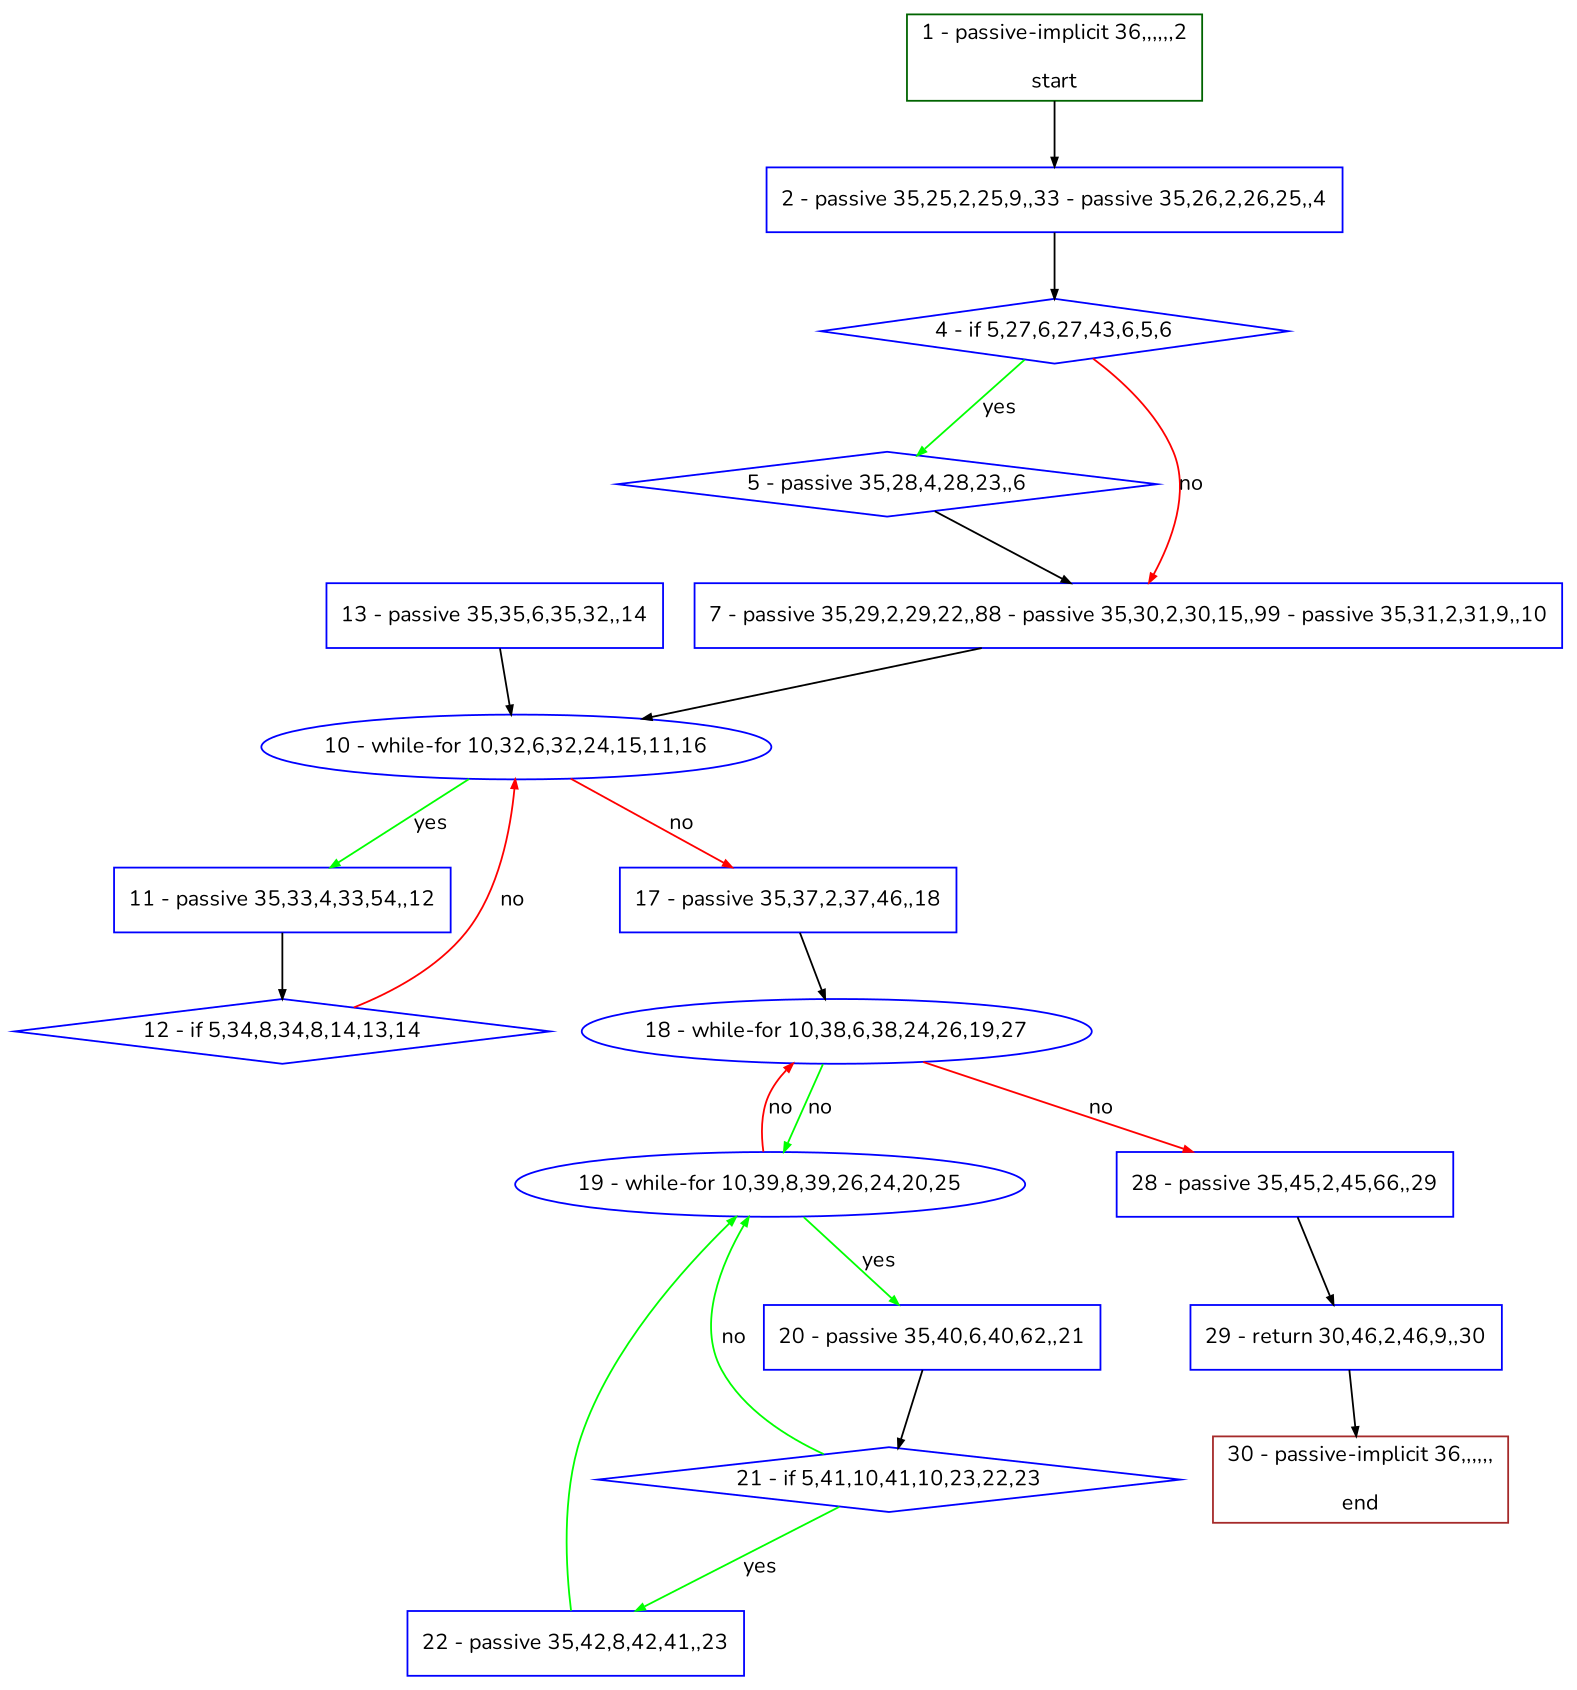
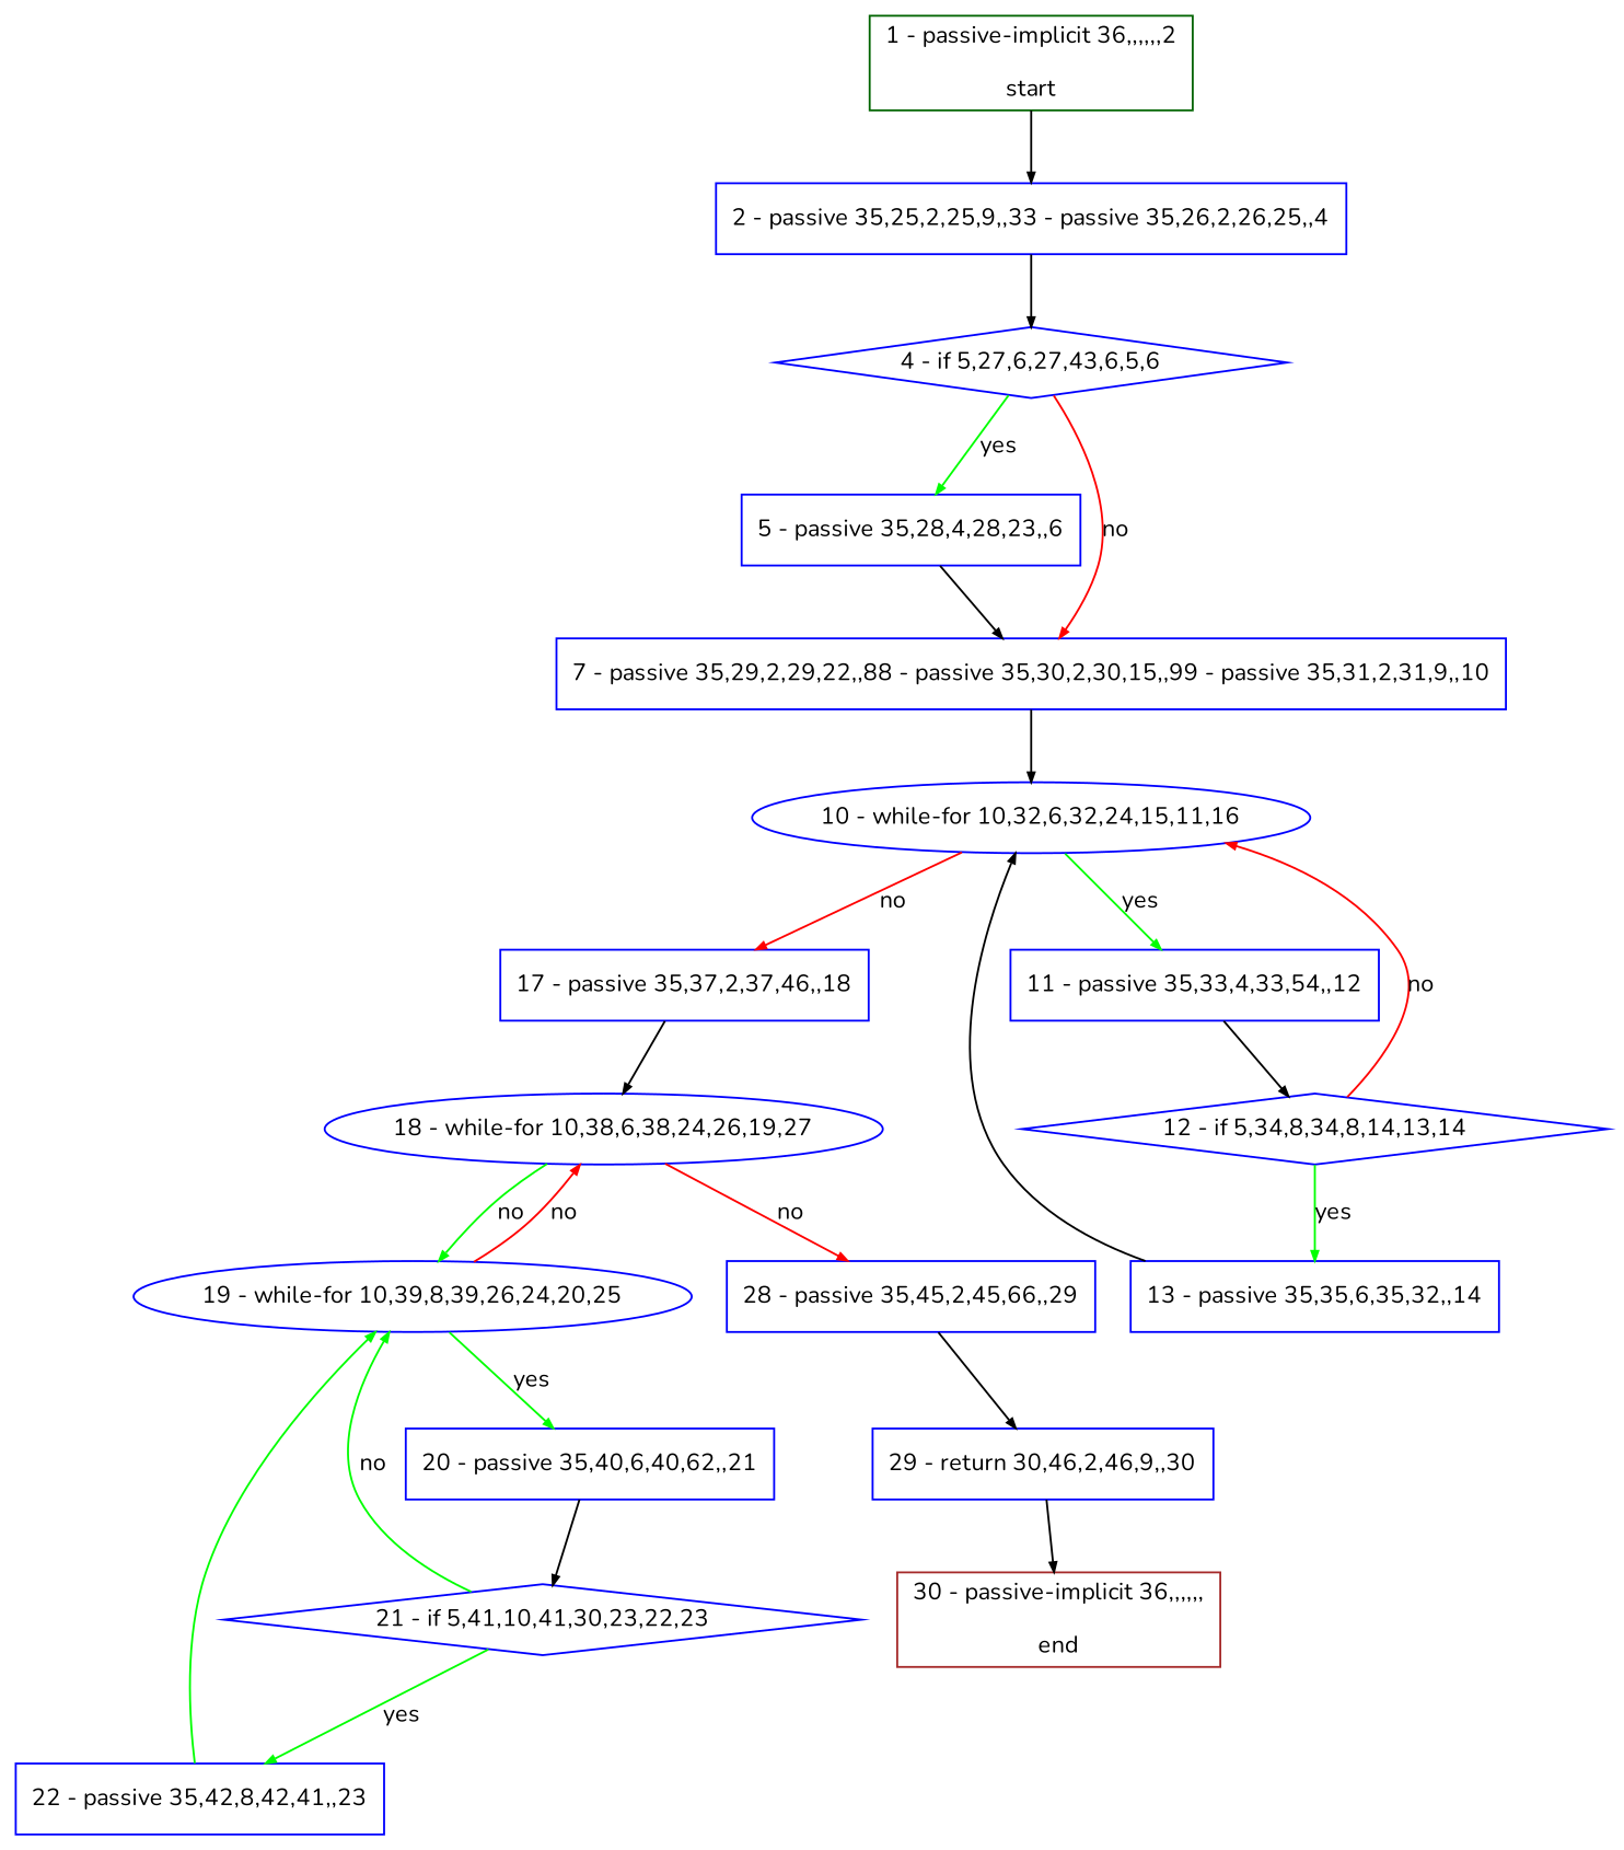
  digraph {
    bgcolor=white
    compound=true
    fillcolor="#FFFFCC"
    fontname=Nunito
    fontsize=12
    pack=true
    packmode=clust
    style="rounded,filled"
    node [color="#0000ff" compound=true fillcolor="#ffffff" fixedsize=false fontname=Nunito fontsize=12 node_initialized=no shape=box style=filled]
    edge [arrowhead=normal arrowsize=0.5 arrowtail=none color="#000000" compound=true dir=forward fontcolor=black fontname=Nunito fontsize=12]
    n1 [label="2 - passive 35,25,2,25,9,,33 - passive 35,26,2,26,25,,4"]
    n2 [label="4 - if 5,27,6,27,43,6,5,6" shape=diamond]
-   n3 [label="5 - passive 35,28,4,28,23,,6" shape=diamond]
+   n3 [label="5 - passive 35,28,4,28,23,,6"]
    n4 [label="7 - passive 35,29,2,29,22,,88 - passive 35,30,2,30,15,,99 - passive 35,31,2,31,9,,10"]
    n5 [color="#006400" label="1 - passive-implicit 36,,,,,,2\n\nstart"]
    n6 [label="10 - while-for 10,32,6,32,24,15,11,16" shape=oval]
    n7 [label="11 - passive 35,33,4,33,54,,12"]
    n8 [label="17 - passive 35,37,2,37,46,,18"]
    n9 [label="12 - if 5,34,8,34,8,14,13,14" shape=diamond]
    n10 [label="18 - while-for 10,38,6,38,24,26,19,27" shape=oval]
    n11 [label="13 - passive 35,35,6,35,32,,14"]
    n12 [label="19 - while-for 10,39,8,39,26,24,20,25" shape=oval]
    n13 [label="28 - passive 35,45,2,45,66,,29"]
    n14 [label="20 - passive 35,40,6,40,62,,21"]
    n15 [label="29 - return 30,46,2,46,9,,30"]
-   n16 [label="21 - if 5,41,10,41,10,23,22,23" shape=diamond]
+   n16 [label="21 - if 5,41,10,41,30,23,22,23" shape=diamond]
    n17 [color="#a52a2a" label="30 - passive-implicit 36,,,,,,\n\nend"]
    n18 [label="22 - passive 35,42,8,42,41,,23"]
    n1 -> n2
    n2 -> n3 [color="#00ff00" label=yes]
    n2 -> n4 [color="#ff0000" label=no]
    n3 -> n4
    n4 -> n6
    n5 -> n1
    n6 -> n7 [color="#00ff00" label=yes]
    n6 -> n8 [color="#ff0000" label=no]
    n7 -> n9
    n8 -> n10
    n9 -> n6 [color="#ff0000" label=no]
+   n9 -> n11 [color="#00ff00" label=yes]
    n10 -> n12 [color="#00ff00" label=no]
    n10 -> n13 [color="#ff0000" label=no]
    n11 -> n6
    n12 -> n10 [color="#ff0000" label=no]
    n12 -> n14 [color="#00ff00" label=yes]
    n13 -> n15
    n14 -> n16
    n15 -> n17
    n16 -> n12 [color="#00ff00" label=no]
    n16 -> n18 [color="#00ff00" label=yes]
    n18 -> n12 [color="#00ff00"]
  }
